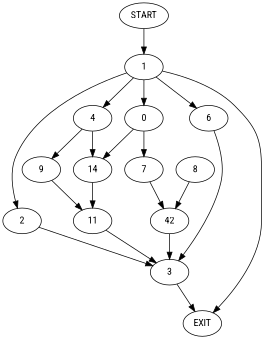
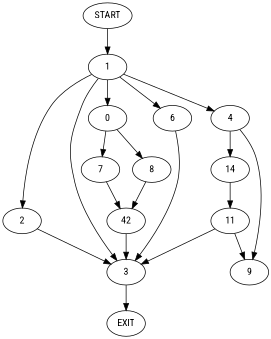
  digraph {
    fontname="Roboto Condensed"
    node [fontname="Roboto Condensed"]
    edge [fontname="Roboto Condensed"]
    n1 [label=START]
    1
    2
    3
    4
    n6 [label=0]
    6
    n8 [label=EXIT]
    9
    n10 [label=14]
    7
    8
    11
    n14 [label=42]
    n1 -> 1
    1 -> 2
-   1 -> n8
+   1 -> 3
    1 -> 4
    1 -> n6
    1 -> 6
    2 -> 3
    3 -> n8
    4 -> 9
    4 -> n10
    n6 -> 7
-   n6 -> n10
+   n6 -> 8
    6 -> 3
-   9 -> 11
+   11 -> 9
    n10 -> 11
    7 -> n14
    8 -> n14
    11 -> 3
    n14 -> 3
  }
